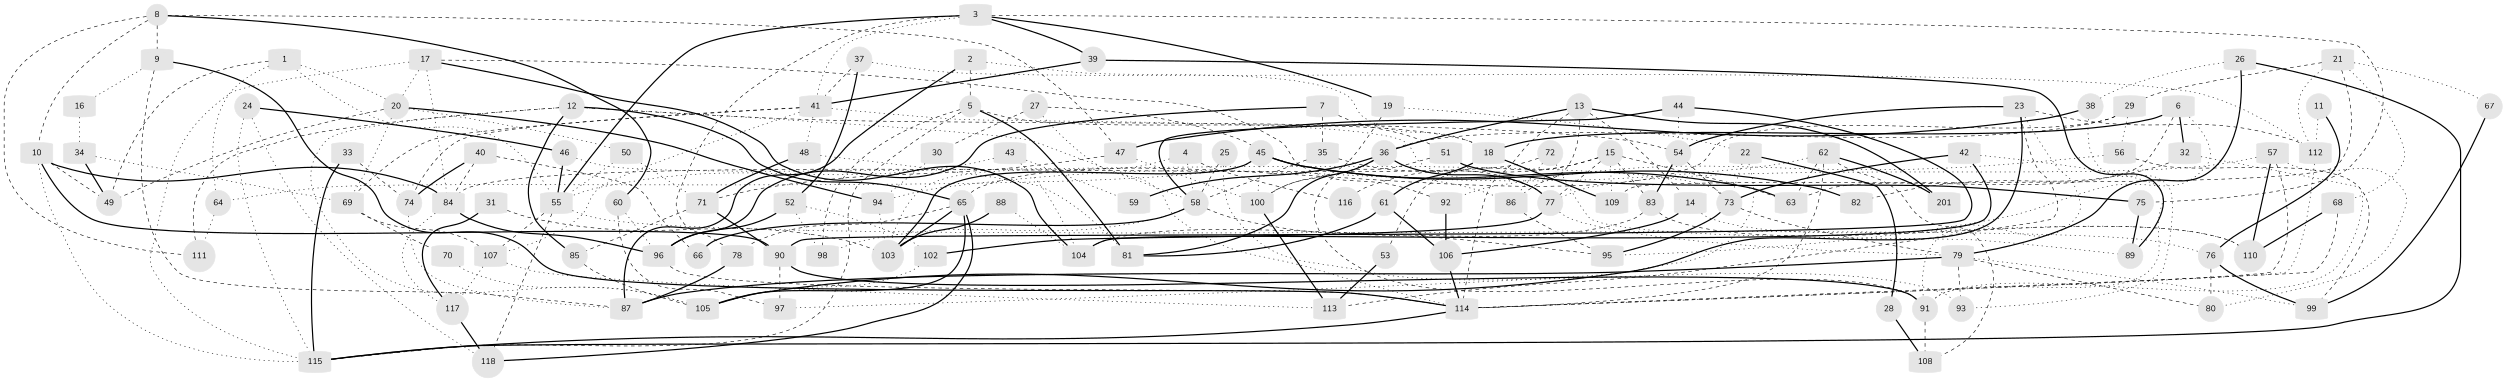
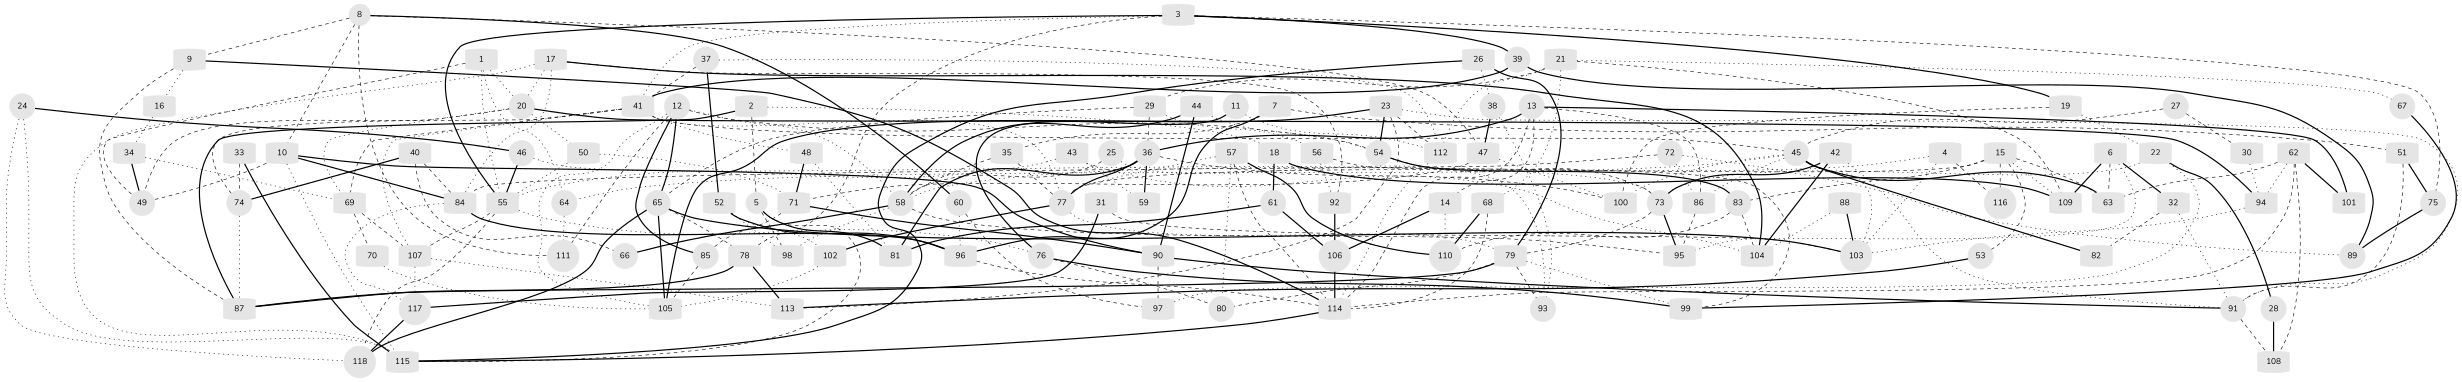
  graph {
    fontname=Nunito
    node [color=gray90 fontname=Nunito shape=cylinder style=filled]
    edge [fontname=Nunito style=dashed]
    20 [shape=circle]
    1
    49 [shape=circle]
    55
    64 [shape=circle]
    50
    69
    94
    76 [shape=circle]
    118 [shape=circle]
    107
    111 [shape=circle]
    5 [shape=circle]
    2
    18
    87
    81
    98
    115
    109
    61 [shape=circle]
    3
    19
    39 [shape=circle]
    41
    75 [shape=circle]
    78
    22
    100
    89 [shape=circle]
    77 [shape=circle]
    45 [shape=circle]
    74 [shape=circle]
    48
    113
    58 [shape=circle]
    4
    103 [shape=circle]
    116 [shape=circle]
    95
    66 [shape=circle]
    6
    32
    63
    91 [shape=circle]
    82
    7
    35
    51
    96
    114
    8 [shape=circle]
    9
    10
    47
    60 [shape=circle]
    16
    84
    90
    71
    97
    34
    117 [shape=circle]
    11 [shape=circle]
    112
    99
    80 [shape=circle]
    12 [shape=circle]
    54 [shape=circle]
    65 [shape=circle]
    85 [shape=circle]
    105
    83 [shape=circle]
    73 [shape=circle]
    13 [shape=circle]
    14
    36 [shape=circle]
    86
-   101 [label=201]
+   101
    106 [shape=circle]
    110 [shape=circle]
    59
-   15 [shape=circle]
+   15
    53 [shape=circle]
    79
    102
    104
    17
    92
    28 [shape=circle]
    70
    21
    29
    67 [shape=circle]
    68
    56
    108
    23
    24 [shape=circle]
    46 [shape=circle]
    25 [shape=circle]
    93 [shape=circle]
    26
    38 [shape=circle]
    27 [shape=circle]
    30
    31
    33
    37 [shape=circle]
    52
    40
    42
    43
    44
    57
    62
    72 [shape=circle]
    88
    20 -- 49
    20 -- 50 [style=dotted]
    20 -- 69 [style=dotted]
    20 -- 94 [style=bold]
    1 -- 20 [style=dotted]
    1 -- 49
    1 -- 55 [style=dotted]
    1 -- 64 [style=dotted]
    55 -- 76 [style=dotted]
    55 -- 118
    55 -- 107
    64 -- 111 [style=dotted]
    50 -- 55 [style=dotted]
    50 -- 71 [style=dotted]
    69 -- 107
    69 -- 70
    94 -- 103 [style=dotted]
    76 -- 99 [style=bold]
    76 -- 80
    107 -- 113 [style=dotted]
    107 -- 117 [style=dotted]
-   5 -- 18
    5 -- 81 [style=bold]
    5 -- 98
    5 -- 115
    2 -- 5
    2 -- 18 [style=dotted]
    2 -- 87 [style=bold]
    18 -- 109 [style=bold]
    18 -- 61 [style=bold]
    61 -- 81 [style=bold]
    61 -- 106 [style=bold]
    3 -- 55 [style=bold]
    3 -- 19 [style=bold]
    3 -- 39 [style=bold]
    3 -- 41 [style=dotted]
    3 -- 75
    3 -- 78
    19 -- 22 [style=dotted]
    19 -- 100
    39 -- 41 [style=bold]
    39 -- 89 [style=bold]
    41 -- 69
    41 -- 107 [style=dotted]
    41 -- 77 [style=dotted]
+   41 -- 45
    41 -- 74
    41 -- 48 [style=dotted]
    75 -- 89 [style=bold]
    78 -- 87 [style=bold]
-   100 -- 113 [style=bold]
+   78 -- 113 [style=bold]
    22 -- 97 [style=dotted]
    22 -- 73 [style=dotted]
    22 -- 28 [style=bold]
    77 -- 79 [style=dotted]
    77 -- 102 [style=bold]
    45 -- 64 [style=dotted]
    45 -- 100 [style=dotted]
-   45 -- 103 [style=bold]
+   45 -- 103 [style=dotted]
    45 -- 63 [style=bold]
    45 -- 82 [style=bold]
    45 -- 86 [style=dotted]
    74 -- 87 [style=dotted]
    48 -- 81 [style=dotted]
    48 -- 71 [style=bold]
    58 -- 98 [style=dotted]
    58 -- 95
    58 -- 66 [style=bold]
    4 -- 58 [style=dotted]
    4 -- 103 [style=dotted]
    4 -- 116
-   6 -- 18 [style=bold]
+   6 -- 109 [style=bold]
    6 -- 95 [style=dotted]
    6 -- 32 [style=bold]
    6 -- 63
    32 -- 91 [style=dotted]
    32 -- 82
    91 -- 108
    7 -- 35
    7 -- 51
    7 -- 96 [style=bold]
    35 -- 77
    35 -- 58
    51 -- 75 [style=bold]
    51 -- 91
    96 -- 114
    114 -- 115 [style=bold]
    8 -- 111
    8 -- 9
    8 -- 10
    8 -- 47
    8 -- 60 [style=bold]
    9 -- 87
    9 -- 114 [style=bold]
    9 -- 16 [style=dotted]
    10 -- 49
    10 -- 115 [style=dotted]
    10 -- 84 [style=bold]
    10 -- 90 [style=bold]
    47 -- 100 [style=dotted]
    47 -- 71
    60 -- 96 [style=dotted]
    60 -- 97
    16 -- 34 [style=dotted]
    84 -- 96 [style=bold]
    84 -- 117 [style=dotted]
    90 -- 91 [style=bold]
    90 -- 97
    71 -- 90 [style=bold]
    71 -- 85
    34 -- 49 [style=bold]
    34 -- 69 [style=dotted]
    117 -- 118 [style=bold]
    11 -- 76 [style=bold]
    11 -- 112 [style=dotted]
    112 -- 114 [style=dotted]
    12 -- 111
    12 -- 58 [style=dotted]
    12 -- 54
    12 -- 65 [style=bold]
    12 -- 85 [style=bold]
    12 -- 105 [style=dotted]
    54 -- 83 [style=bold]
    54 -- 73
    65 -- 118 [style=bold]
    65 -- 78
    65 -- 103 [style=bold]
    65 -- 105 [style=bold]
    85 -- 105
    83 -- 110
    83 -- 104
    73 -- 95 [style=bold]
    73 -- 79
    13 -- 114
    13 -- 14
    13 -- 36 [style=bold]
    13 -- 86
    13 -- 101 [style=bold]
    14 -- 106 [style=bold]
    14 -- 110 [style=dotted]
    36 -- 81 [style=bold]
    36 -- 100
    36 -- 77 [style=bold]
    36 -- 59 [style=bold]
    86 -- 95
    106 -- 114 [style=bold]
    15 -- 109 [style=dotted]
    15 -- 77
    15 -- 116
    15 -- 63
    15 -- 83
    15 -- 53
    53 -- 113 [style=bold]
    79 -- 87 [style=bold]
    79 -- 99 [style=dotted]
    79 -- 80
    79 -- 93
    102 -- 105 [style=dotted]
    17 -- 20 [style=dotted]
    17 -- 115 [style=dotted]
    17 -- 84 [style=dotted]
    17 -- 104 [style=bold]
    17 -- 92
    92 -- 106 [style=bold]
    28 -- 108 [style=bold]
    70 -- 105 [style=dotted]
    21 -- 109
    21 -- 112 [style=dotted]
    21 -- 29
    21 -- 67 [style=dotted]
    21 -- 68 [style=dotted]
    29 -- 65
    29 -- 36
    29 -- 56 [style=dotted]
    67 -- 99 [style=bold]
    68 -- 114
    68 -- 110 [style=bold]
    56 -- 99
    56 -- 92 [style=dotted]
    23 -- 113
    23 -- 91 [style=dotted]
    23 -- 112
    23 -- 54 [style=bold]
    23 -- 105 [style=bold]
    24 -- 118 [style=dotted]
    24 -- 115 [style=dotted]
    24 -- 46 [style=bold]
    46 -- 55 [style=bold]
    46 -- 73 [style=dotted]
    25 -- 58
    25 -- 93 [style=dotted]
    26 -- 115 [style=bold]
    26 -- 79 [style=bold]
    26 -- 38 [style=dotted]
    38 -- 47 [style=bold]
    38 -- 93 [style=dotted]
    27 -- 45
-   27 -- 114 [style=dotted]
    27 -- 30
    30 -- 94 [style=dotted]
    31 -- 103
    31 -- 117 [style=bold]
    33 -- 115 [style=bold]
    33 -- 74
    37 -- 41
    37 -- 112 [style=dotted]
    37 -- 52 [style=bold]
    52 -- 98 [style=dotted]
    52 -- 96 [style=bold]
    52 -- 102 [style=dotted]
    40 -- 74 [style=bold]
    40 -- 66
    40 -- 84
    42 -- 91 [style=dotted]
    42 -- 73 [style=bold]
    42 -- 104 [style=bold]
    43 -- 55 [style=dotted]
    43 -- 59 [style=dotted]
    43 -- 104 [style=dotted]
    44 -- 58 [style=bold]
    44 -- 90 [style=bold]
    44 -- 54 [style=dotted]
    57 -- 77 [style=dotted]
    57 -- 114
    57 -- 80 [style=dotted]
    57 -- 110 [style=bold]
    62 -- 94 [style=dotted]
    62 -- 63
    62 -- 114
    62 -- 101 [style=bold]
    62 -- 108
    72 -- 89 [style=dotted]
    72 -- 84
    72 -- 86 [style=dotted]
    88 -- 103 [style=bold]
    88 -- 104 [style=dotted]
  }
